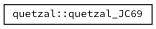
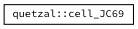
  digraph {
    rankdir=LR
    fontname="Source Code Pro"
-   n1 [color=black fillcolor=white fontname="Source Code Pro" fontsize=10 height=0.2 label="quetzal::quetzal_JC69" shape=record style=filled width=0.4]
+   n1 [color=black fillcolor=white fontname="Source Code Pro" fontsize=10 height=0.2 label="quetzal::cell_JC69" shape=record style=filled width=0.4]
  }
